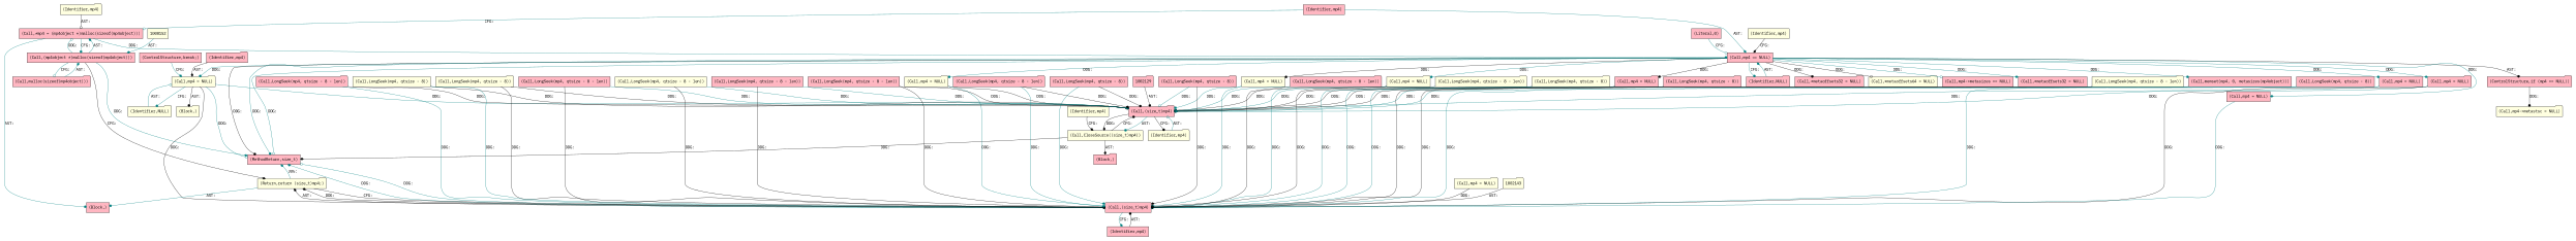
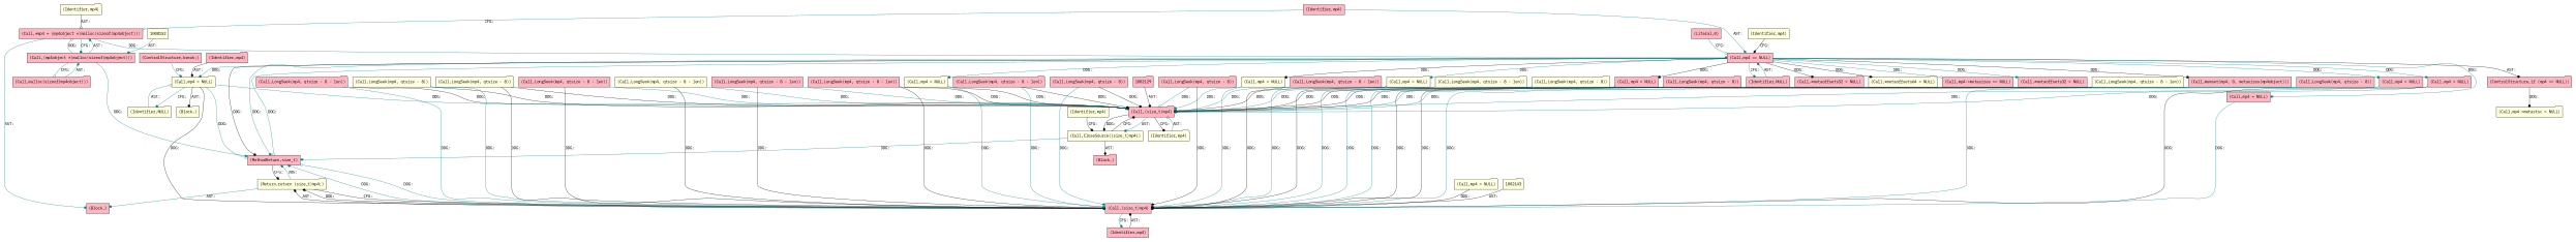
  digraph {
    fontname="IBM Plex Mono"
    node [fillcolor=lightpink fontname="IBM Plex Mono" shape=folder style=filled]
    edge [arrowhead=dot color=teal fontname="IBM Plex Mono"]
    n1 [fillcolor=lightyellow label="(Call,mp4 = NULL)"]
    n2 [label="(Call,(size_t)mp4)"]
    n3 [label="(Call,(size_t)mp4)" shape=box]
    n4 [fillcolor=lightyellow label="(Identifier,NULL)"]
    n5 [fillcolor=lightyellow label="(Block,)"]
    n6 [label="(MethodReturn,size_t)" shape=box]
    n7 [fillcolor=lightyellow label="(Call,CloseSource((size_t)mp4))" shape=box]
    n8 [fillcolor=lightyellow label="(Identifier,mp4)"]
    n9 [fillcolor=lightyellow label="(Return,return (size_t)mp4;)"]
    n10 [label="(Identifier,mp4)" shape=box]
    n11 [label="(Call,mp4 == NULL)" shape=box]
    n12 [label="(Call,mp4 = NULL)"]
    n13 [fillcolor=lightyellow label="(Call,mp4 = NULL)"]
    n14 [label="(Identifier,NULL)"]
    n15 [label="(Call,*metaoffsets32 = NULL)"]
    n16 [fillcolor=lightyellow label="(Call,*metaoffsets64 = NULL)"]
    n17 [label="(Call,mp4->metasizes == NULL)" shape=box]
    n18 [fillcolor=lightyellow label="(Call,mp4 = NULL)" shape=box]
    n19 [label="(Call,*metaoffsets32 = NULL)" shape=box]
    n20 [label="(ControlStructure,if (mp4 == NULL))"]
    n21 [fillcolor=lightyellow label="(Call,mp4 = NULL)"]
    n22 [label="(Call,mp4 = NULL)"]
    n23 [label="(Call,memset(mp4, 0, metasizes(mp4object)))" shape=box]
    n24 [label="(Call,mp4 = NULL)" shape=box]
    n25 [label="(Call,mp4 = NULL)" shape=box]
    n26 [fillcolor=lightyellow label="(Call,mp4->metastsc = NULL)"]
    n27 [label="(Call,*mp4 = (mp4object *)malloc(sizeof(mp4object)))" shape=box]
    n28 [label="(Call,(mp4object *)malloc(sizeof(mp4object)))" shape=box]
    n29 [label="(Block,)" shape=box]
    n30 [label="(Call,malloc(sizeof(mp4object)))"]
    n31 [label="(Block,)"]
    n32 [fillcolor=lightyellow label="(Identifier,mp4)"]
    n33 [fillcolor=lightyellow label="(Identifier,mp4)" shape=box]
    n34 [fillcolor=lightyellow label="(Call,LongSeek(mp4, qtsize - 8))"]
    n35 [label="(Call,LongSeek(mp4, qtsize - 8 - len))" shape=box]
    n36 [label="(Call,LongSeek(mp4, qtsize - 8 - len))"]
    n37 [fillcolor=lightyellow label="(Call,LongSeek(mp4, qtsize - 8))" shape=box]
    n38 [label="(Call,LongSeek(mp4, qtsize - 8 - len))" shape=box]
    n39 [label="(Call,LongSeek(mp4, qtsize - 8))" shape=box]
    n40 [fillcolor=lightyellow label="(Call,LongSeek(mp4, qtsize - 8 - len))"]
    n41 [label="(Call,LongSeek(mp4, qtsize - 8))"]
    n42 [fillcolor=lightyellow label="(Call,LongSeek(mp4, qtsize - 8 - len))" shape=box]
    n43 [label="(Identifier,mp4)" shape=box]
    n44 [label="(Call,LongSeek(mp4, qtsize - 8 - len))" shape=box]
    n45 [fillcolor=lightyellow label="(Identifier,mp4)"]
    n46 [label="(Call,LongSeek(mp4, qtsize - 8 - len))"]
    n47 [label="(Call,LongSeek(mp4, qtsize - 8))"]
    n48 [label="(Call,LongSeek(mp4, qtsize - 8 - len))"]
    n49 [fillcolor=lightyellow label="(Call,LongSeek(mp4, qtsize - 8))"]
    n50 [fillcolor=lightyellow label="(Call,LongSeek(mp4, qtsize - 8 - len))"]
    n51 [label="(ControlStructure,break;)" shape=box]
    n52 [label="(Call,LongSeek(mp4, qtsize - 8))" shape=box]
    n53 [fillcolor=lightyellow label="(Call,mp4 = NULL)"]
    n54 [label="(Identifier,mp4)"]
    n55 [label="(Literal,0)" shape=box]
    1000152 [fillcolor=lightyellow shape=box]
    1002129
    1002143 [fillcolor=lightyellow]
    n1 -> n2 [arrowhead=diamond label="DDG: "]
    n1 -> n3 [arrowhead=odot color=black label="DDG: "]
    n1 -> n4 [label="CFG: "]
    n1 -> n5 [color=black label="AST: "]
    n1 -> n6 [arrowhead=odot label="DDG: "]
    n2 -> n7 [label="AST: "]
    n2 -> n7 [arrowhead=diamond color=black label="DDG: "]
    n2 -> n8 [color=black label="CFG: "]
    n3 -> n6 [arrowhead=diamond label="DDG: "]
    n3 -> n6 [arrowhead=odot label="DDG: "]
    n3 -> n9 [arrowhead=diamond color=black label="AST: "]
    n3 -> n9 [arrowhead=diamond color=black label="DDG: "]
    n3 -> n10 [arrowhead=diamond label="CFG: "]
    n4 -> n1 [arrowhead=odot label="AST: "]
-   n28 -> n9 [arrowhead=diamond color=black label="CFG: "]
+   n6 -> n9 [arrowhead=diamond color=black label="CFG: "]
    n7 -> n2 [color=black label="CFG: "]
-   n7 -> n6 [arrowhead=diamond color=black label="DDG: "]
+   n7 -> n6 [arrowhead=diamond label="DDG: "]
    n7 -> n31 [arrowhead=diamond color=black label="AST: "]
    n8 -> n2 [arrowhead=odot label="AST: "]
    n9 -> n3 [arrowhead=diamond color=black label="CFG: "]
    n9 -> n6 [arrowhead=diamond label="DDG: "]
    n9 -> n29 [label="AST: "]
    n10 -> n3 [color=black label="AST: "]
    n11 -> n1 [label="DDG: "]
    n11 -> n6 [arrowhead=odot label="DDG: "]
    n11 -> n6 [color=black label="DDG: "]
    n11 -> n6 [label="DDG: "]
    n11 -> n12 [arrowhead=diamond label="DDG: "]
    n11 -> n13 [label="DDG: "]
    n11 -> n14 [label="CFG: "]
    n11 -> n15 [color=black label="DDG: "]
-   n11 -> n16 [arrowhead=odot color=black label="DDG: "]
+   n11 -> n16 [arrowhead=diamond color=black label="DDG: "]
    n11 -> n17 [arrowhead=odot label="DDG: "]
    n11 -> n18 [color=black label="DDG: "]
    n11 -> n19 [arrowhead=diamond label="DDG: "]
    n11 -> n20 [color=black label="AST: "]
    n11 -> n21 [label="DDG: "]
    n11 -> n22 [color=black label="DDG: "]
-   n11 -> n23 [label="DDG: "]
+   n11 -> n23 [color=black label="DDG: "]
    n11 -> n24 [arrowhead=diamond label="DDG: "]
    n11 -> n25 [label="DDG: "]
    n12 -> n2 [arrowhead=odot label="DDG: "]
    n12 -> n3 [arrowhead=odot color=black label="DDG: "]
    n13 -> n2 [color=black label="DDG: "]
    n13 -> n3 [arrowhead=odot label="DDG: "]
    n14 -> n11 [arrowhead=diamond label="AST: "]
    n18 -> n2 [label="DDG: "]
    n18 -> n3 [arrowhead=diamond label="DDG: "]
    n20 -> n26 [color=black label="DDG: "]
    n21 -> n2 [arrowhead=odot color=black label="DDG: "]
    n21 -> n3 [label="DDG: "]
    n22 -> n2 [arrowhead=odot color=black label="DDG: "]
    n22 -> n3 [label="DDG: "]
    n23 -> n2 [arrowhead=odot label="DDG: "]
    n23 -> n3 [color=black label="DDG: "]
    n24 -> n3 [label="DDG: "]
    n25 -> n2 [label="DDG: "]
    n25 -> n3 [arrowhead=diamond label="DDG: "]
    n27 -> n11 [label="DDG: "]
    n27 -> n28 [label="CFG: "]
    n27 -> n29 [label="AST: "]
    n28 -> n6 [arrowhead=diamond label="DDG: "]
    n28 -> n27 [arrowhead=diamond label="AST: "]
    n28 -> n27 [arrowhead=odot label="DDG: "]
    n28 -> n30 [arrowhead=odot label="CFG: "]
    n30 -> n28 [arrowhead=diamond label="AST: "]
    n32 -> n7 [arrowhead=diamond color=black label="CFG: "]
    n33 -> n11 [arrowhead=diamond color=black label="CFG: "]
    n34 -> n2 [arrowhead=diamond color=black label="DDG: "]
    n34 -> n3 [arrowhead=diamond color=black label="DDG: "]
    n35 -> n2 [label="DDG: "]
    n35 -> n3 [color=black label="DDG: "]
    n36 -> n2 [color=black label="DDG: "]
    n36 -> n3 [arrowhead=odot label="DDG: "]
    n37 -> n2 [arrowhead=diamond color=black label="DDG: "]
    n37 -> n3 [arrowhead=diamond label="DDG: "]
    n38 -> n2 [arrowhead=diamond color=black label="DDG: "]
    n38 -> n3 [arrowhead=odot color=black label="DDG: "]
    n39 -> n2 [color=black label="DDG: "]
    n39 -> n3 [arrowhead=diamond label="DDG: "]
    n40 -> n2 [arrowhead=diamond label="DDG: "]
    n40 -> n3 [color=black label="DDG: "]
    n41 -> n2 [arrowhead=odot color=black label="DDG: "]
    n41 -> n3 [arrowhead=diamond label="DDG: "]
    n42 -> n2 [arrowhead=diamond label="DDG: "]
    n42 -> n3 [color=black label="DDG: "]
    n43 -> n11 [arrowhead=diamond label="AST: "]
    n43 -> n27 [arrowhead=odot label="CFG: "]
    n44 -> n2 [arrowhead=odot label="DDG: "]
    n44 -> n3 [arrowhead=odot color=black label="DDG: "]
    n45 -> n27 [arrowhead=odot color=black label="AST: "]
    n46 -> n2 [color=black label="DDG: "]
    n46 -> n3 [arrowhead=diamond label="DDG: "]
    n47 -> n2 [arrowhead=odot label="DDG: "]
    n47 -> n3 [arrowhead=diamond color=black label="DDG: "]
    n48 -> n2 [label="DDG: "]
    n48 -> n3 [arrowhead=odot color=black label="DDG: "]
    n49 -> n2 [color=black label="DDG: "]
    n49 -> n3 [arrowhead=odot label="DDG: "]
    n50 -> n2 [arrowhead=diamond color=black label="DDG: "]
    n50 -> n3 [arrowhead=odot color=black label="DDG: "]
    n51 -> n1 [arrowhead=diamond label="CFG: "]
    n52 -> n2 [arrowhead=diamond label="DDG: "]
    n52 -> n3 [label="DDG: "]
    n53 -> n3 [color=black label="DDG: "]
    n54 -> n1 [arrowhead=diamond color=black label="AST: "]
    n55 -> n11 [arrowhead=odot label="CFG: "]
    1000152 -> n28 [arrowhead=diamond label="AST: "]
    1002129 -> n2 [color=black label="AST: "]
    1002143 -> n3 [arrowhead=odot color=black label="AST: "]
  }
